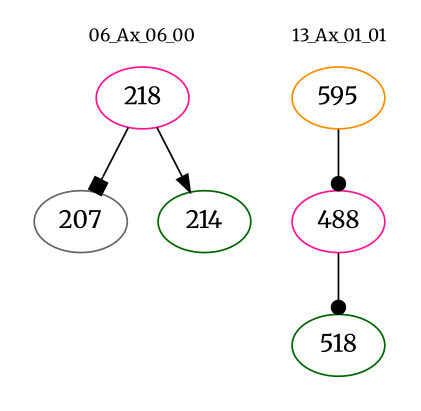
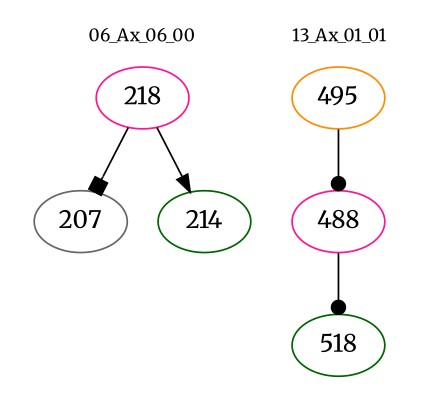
  digraph {
    fontname=Merriweather
    node [color=deeppink fontname=Merriweather]
    edge [arrowhead=dot color=black fontname=Merriweather]
    n1 [label=218]
    n2 [color=gray40 label=207]
    n3 [color=darkgreen label=214]
-   n4 [color=darkorange label=595]
+   n4 [color=darkorange label=495]
    n5 [label=488]
    n6 [color=darkgreen label=518]
    subgraph cluster_1 {
      color=white
      fontsize=10
      label="06_Ax_06_00"
      n1
      n2
      n3
    }
    subgraph cluster_2 {
      color=white
      fontsize=10
      label="13_Ax_01_01"
      n4
      n5
      n6
    }
    n1 -> n2 [arrowhead=box]
    n1 -> n3 [arrowhead=normal]
    n4 -> n5
    n5 -> n6
  }
